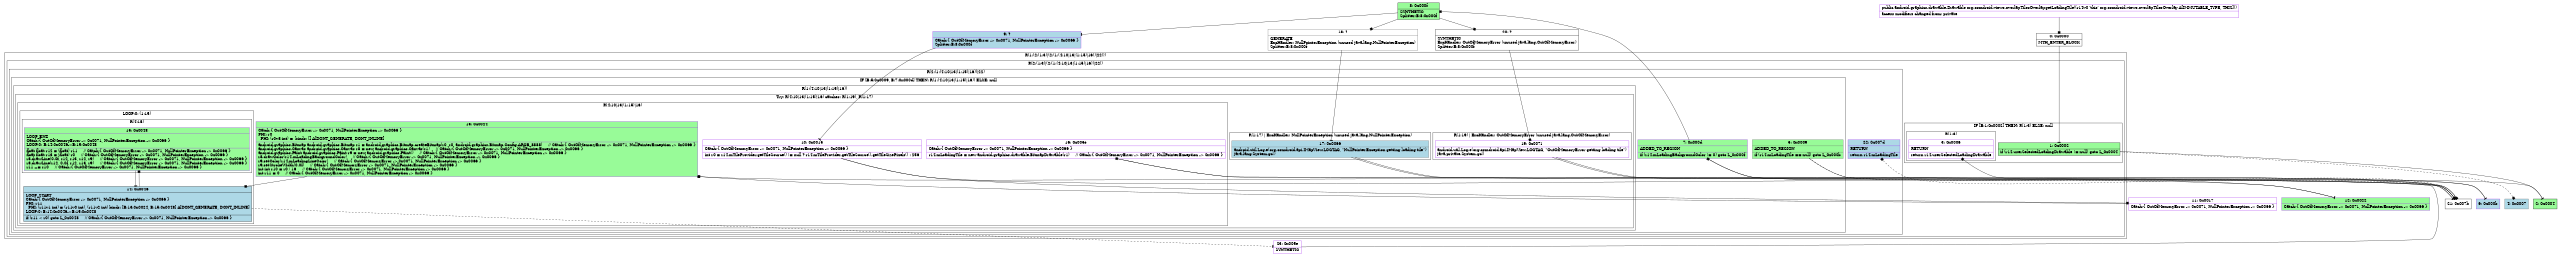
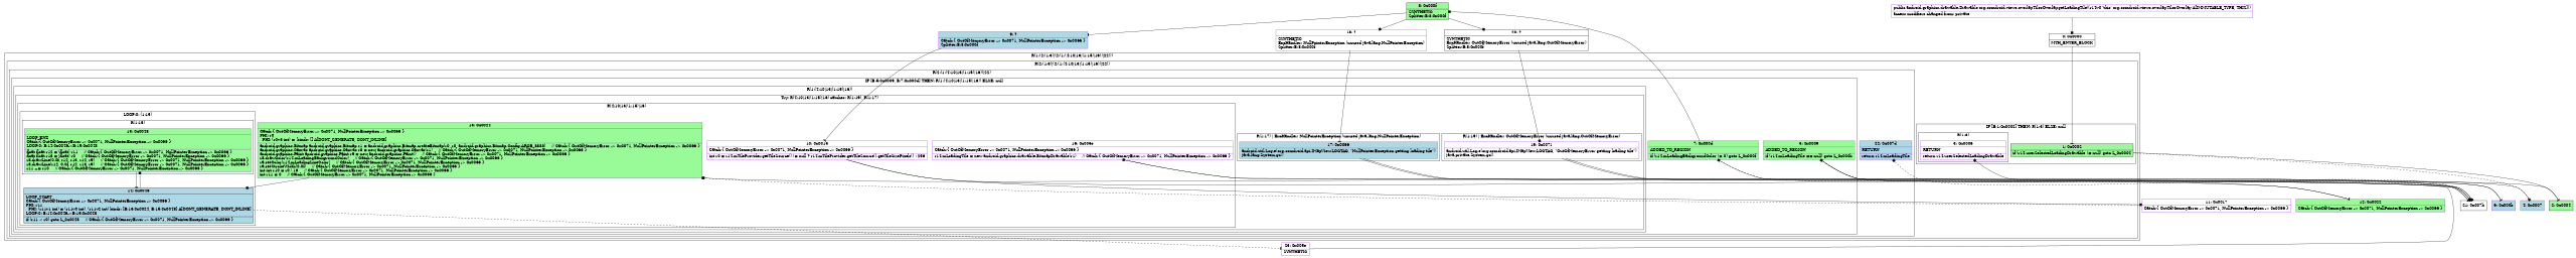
  digraph {
    node [color=purple fillcolor=white shape=record style=filled]
    edge [arrowhead=box]
    n1 [label="{3\:\ 0x0006|RETURN\l|return r14.userSelectedLoadingDrawable\l}"]
    n2 [color=black fillcolor=palegreen label="{1\:\ 0x0002|if (r14.userSelectedLoadingDrawable != null) goto L_0x0004\l}"]
    n3 [fillcolor=palegreen label="{15\:\ 0x0048|LOOP_END\lCatch:\{ OutOfMemoryError \-\> 0x0071, NullPointerException \-\> 0x0066 \}\lLOOP:0: B:14:0x0046\-\>B:15:0x0048\l|float float r12 = (float) r11     \/\/ Catch:\{ OutOfMemoryError \-\> 0x0071, NullPointerException \-\> 0x0066 \}\lfloat float r13 = (float) r0     \/\/ Catch:\{ OutOfMemoryError \-\> 0x0071, NullPointerException \-\> 0x0066 \}\lr8.drawLine(0.0f, r12, r13, r12, r9)     \/\/ Catch:\{ OutOfMemoryError \-\> 0x0071, NullPointerException \-\> 0x0066 \}\lr8.drawLine(r12, 0.0f, r12, r13, r9)     \/\/ Catch:\{ OutOfMemoryError \-\> 0x0071, NullPointerException \-\> 0x0066 \}\lr11 += r10     \/\/ Catch:\{ OutOfMemoryError \-\> 0x0071, NullPointerException \-\> 0x0066 \}\l}"]
    n4 [color=black fillcolor=lightblue label="{14\:\ 0x0046|LOOP_START\lCatch:\{ OutOfMemoryError \-\> 0x0071, NullPointerException \-\> 0x0066 \}\lPHI: r11 \l  PHI: (r11v1 int) = (r11v0 int), (r11v2 int) binds: [B:13:0x0024, B:15:0x0048] A[DONT_GENERATE, DONT_INLINE]\lLOOP:0: B:14:0x0046\-\>B:15:0x0048\l|if (r11 \< r0) goto L_0x0048     \/\/ Catch:\{ OutOfMemoryError \-\> 0x0071, NullPointerException \-\> 0x0066 \}\l}"]
    n5 [label="{10\:\ 0x0015|Catch:\{ OutOfMemoryError \-\> 0x0071, NullPointerException \-\> 0x0066 \}\l|int r0 = r14.mTileProvider.getTileSource() != null ? r14.mTileProvider.getTileSource().getTileSizePixels() : 256\l}"]
    n6 [fillcolor=palegreen label="{13\:\ 0x0024|Catch:\{ OutOfMemoryError \-\> 0x0071, NullPointerException \-\> 0x0066 \}\lPHI: r0 \l  PHI: (r0v8 int) =  binds: [] A[DONT_GENERATE, DONT_INLINE]\l|android.graphics.Bitmap android.graphics.Bitmap r1 = android.graphics.Bitmap.createBitmap(r0, r0, android.graphics.Bitmap.Config.ARGB_8888)     \/\/ Catch:\{ OutOfMemoryError \-\> 0x0071, NullPointerException \-\> 0x0066 \}\landroid.graphics.Canvas android.graphics.Canvas r8 = new android.graphics.Canvas(r1)     \/\/ Catch:\{ OutOfMemoryError \-\> 0x0071, NullPointerException \-\> 0x0066 \}\landroid.graphics.Paint android.graphics.Paint r9 = new android.graphics.Paint()     \/\/ Catch:\{ OutOfMemoryError \-\> 0x0071, NullPointerException \-\> 0x0066 \}\lr8.drawColor(r14.mLoadingBackgroundColor)     \/\/ Catch:\{ OutOfMemoryError \-\> 0x0071, NullPointerException \-\> 0x0066 \}\lr9.setColor(r14.mLoadingLineColor)     \/\/ Catch:\{ OutOfMemoryError \-\> 0x0071, NullPointerException \-\> 0x0066 \}\lr9.setStrokeWidth(0.0f)     \/\/ Catch:\{ OutOfMemoryError \-\> 0x0071, NullPointerException \-\> 0x0066 \}\lint int r10 = r0 \/ 16     \/\/ Catch:\{ OutOfMemoryError \-\> 0x0071, NullPointerException \-\> 0x0066 \}\lint r11 = 0     \/\/ Catch:\{ OutOfMemoryError \-\> 0x0071, NullPointerException \-\> 0x0066 \}\l}"]
    n7 [label="{16\:\ 0x005e|Catch:\{ OutOfMemoryError \-\> 0x0071, NullPointerException \-\> 0x0066 \}\l|r14.mLoadingTile = new android.graphics.drawable.BitmapDrawable(r1)     \/\/ Catch:\{ OutOfMemoryError \-\> 0x0071, NullPointerException \-\> 0x0066 \}\l}"]
    n8 [label="{19\:\ 0x0071|android.util.Log.e(org.osmdroid.api.IMapView.LOGTAG, \"OutOfMemoryError getting loading tile\")\ljava.private.System.gc()\l}"]
    n9 [color=gray40 fillcolor=lightblue label="{17\:\ 0x0066|android.util.Log.e(org.osmdroid.api.IMapView.LOGTAG, \"NullPointerException getting loading tile\")\ljava.lang.System.gc()\l}"]
    n10 [color=gray40 fillcolor=palegreen label="{5\:\ 0x0009|ADDED_TO_REGION\l|if (r14.mLoadingTile == null) goto L_0x000b\l}"]
    n11 [fillcolor=palegreen label="{7\:\ 0x000d|ADDED_TO_REGION\l|if (r14.mLoadingBackgroundColor != 0) goto L_0x000f\l}"]
    n12 [fillcolor=lightblue label="{22\:\ 0x007d|RETURN\l|return r14.mLoadingTile\l}"]
    n13 [color=black fillcolor=palegreen label="{2\:\ 0x0004}"]
    n14 [color=gray40 fillcolor=lightblue label="{4\:\ 0x0007}"]
    n15 [label="{23\:\ 0x005e|SYNTHETIC\l}"]
    n16 [label="{11\:\ 0x0017|Catch:\{ OutOfMemoryError \-\> 0x0071, NullPointerException \-\> 0x0066 \}\l}"]
    n17 [fillcolor=palegreen label="{12\:\ 0x0022|Catch:\{ OutOfMemoryError \-\> 0x0071, NullPointerException \-\> 0x0066 \}\l}"]
    n18 [color=black label="{21\:\ 0x007b}"]
    n19 [fillcolor=lightblue label="{6\:\ 0x000b}"]
    n20 [color=black fillcolor=palegreen label="{8\:\ 0x000f|SYNTHETIC\lSplitter:B:8:0x000f\l}"]
    n21 [fillcolor=lightblue label="{9\:\ ?|Catch:\{ OutOfMemoryError \-\> 0x0071, NullPointerException \-\> 0x0066 \}\lSplitter:B:8:0x000f\l}"]
-   n22 [color=gray40 label="{18\:\ ?|GENERATE\lExcHandler: NullPointerException (unused java.lang.NullPointerException)\lSplitter:B:8:0x000f\l}"]
+   n22 [color=gray40 label="{18\:\ ?|SYNTHETIC\lExcHandler: NullPointerException (unused java.lang.NullPointerException)\lSplitter:B:8:0x000f\l}"]
    n23 [color=black label="{20\:\ ?|SYNTHETIC\lExcHandler: OutOfMemoryError (unused java.lang.OutOfMemoryError)\lSplitter:B:8:0x000f\l}"]
    n24 [color=black label="{0\:\ 0x0000|MTH_ENTER_BLOCK\l}"]
    n25 [label="{public android.graphics.drawable.Drawable org.osmdroid.views.overlay.TilesOverlay.getLoadingTile((r14v0 'this' org.osmdroid.views.overlay.TilesOverlay A[IMMUTABLE_TYPE, THIS]))  | access modifiers changed from: private\l}"]
    subgraph cluster_1 {
      label="R(1:(2:(1:3)|(2:(1:(4:10|13|(1:15)|16))|22)))"
      subgraph cluster_2 {
        label="R(2:(1:3)|(2:(1:(4:10|13|(1:15)|16))|22))"
        subgraph cluster_3 {
          label="IF [B:1:0x0002] THEN: R(1:3) ELSE: null"
          n2
          subgraph cluster_4 {
            label="R(1:3)"
            n1
          }
        }
        subgraph cluster_5 {
          label="R(2:(1:(4:10|13|(1:15)|16))|22)"
          n12
          subgraph cluster_6 {
            label="IF [B:5:0x0009, B:7:0x000d] THEN: R(1:(4:10|13|(1:15)|16)) ELSE: null"
            n10
            n11
            subgraph cluster_7 {
              label="R(1:(4:10|13|(1:15)|16))"
              subgraph cluster_8 {
                label="Try: R(4:10|13|(1:15)|16) catches: R(1:19), R(1:17)"
                subgraph cluster_9 {
                  label="R(4:10|13|(1:15)|16)"
                  n5
                  n6
                  n7
                  subgraph cluster_10 {
                    label="LOOP:0: (1:15)"
                    n4
                    subgraph cluster_11 {
-                     label="R(4:15)"
+                     label="R(1:15)"
                      n3
                    }
                  }
                }
                subgraph cluster_12 {
                  label="R(1:19) | ExcHandler: OutOfMemoryError (unused java.lang.OutOfMemoryError)\l"
                  n8
                }
                subgraph cluster_13 {
                  label="R(1:17) | ExcHandler: NullPointerException (unused java.lang.NullPointerException)\l"
                  n9
                }
              }
            }
          }
        }
      }
    }
    subgraph cluster_14 {
      label="R(1:19) | ExcHandler: OutOfMemoryError (unused java.lang.OutOfMemoryError)\l"
    }
    subgraph cluster_15 {
      label="R(1:17) | ExcHandler: NullPointerException (unused java.lang.NullPointerException)\l"
    }
    n2 -> n13 [arrowhead=tee]
    n2 -> n14 [style=dashed]
    n3 -> n4 [arrowhead=tee]
    n4 -> n3
    n4 -> n15 [arrowhead=tee style=dashed]
    n5 -> n16
    n5 -> n17 [arrowhead=tee]
    n6 -> n4
    n7 -> n18 [arrowhead=tee]
    n8 -> n18 [arrowhead=tee]
    n8 -> n18 [arrowhead=tee]
    n9 -> n18 [arrowhead=tee]
    n9 -> n18
    n10 -> n18 [style=dashed]
    n10 -> n19 [arrowhead=tee]
-   n11 -> n18 [style=solid]
+   n11 -> n18 [style=dashed]
    n11 -> n20
    n13 -> n1
+   n14 -> n10
    n15 -> n7
-   n16 -> n6
+   n16 -> n6 [style=dashed]
    n17 -> n6
    n18 -> n12 [style=dashed]
    n19 -> n11
    n20 -> n21 [arrowhead=tee]
    n20 -> n22
    n20 -> n23
    n21 -> n5 [arrowhead=tee]
    n22 -> n9 [arrowhead=tee]
    n23 -> n8
    n24 -> n2 [arrowhead=tee]
    n25 -> n24
  }
